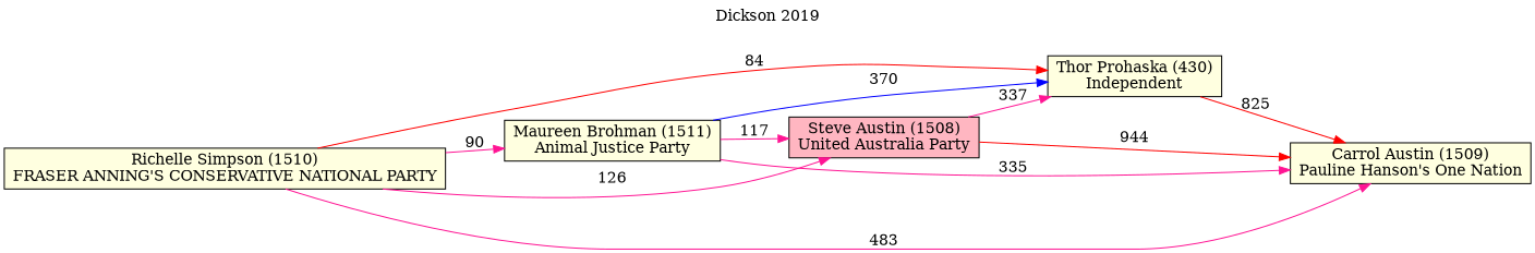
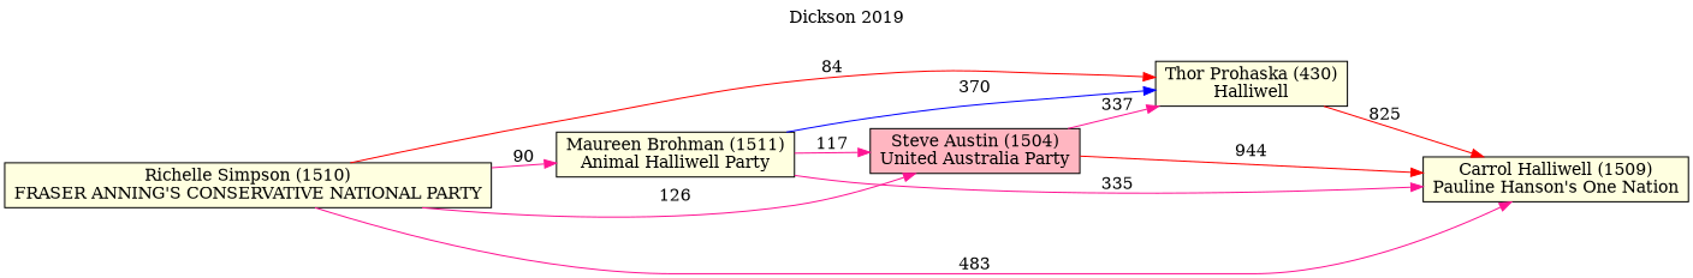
  digraph {
    label="Dickson 2019"
    labelloc=t
    mclimit=10
    rankdir=LR
    node [fillcolor=lightyellow shape=box style=filled]
    edge [color=deeppink]
-   n1 [label="Carrol Austin (1509)\nPauline Hanson's One Nation"]
-   n2 [label="Thor Prohaska (430)\nIndependent"]
-   n3 [fillcolor=lightpink label="Steve Austin (1508)\nUnited Australia Party"]
-   n4 [label="Maureen Brohman (1511)\nAnimal Justice Party"]
+   n1 [label="Carrol Halliwell (1509)\nPauline Hanson's One Nation"]
+   n2 [label="Thor Prohaska (430)\nHalliwell"]
+   n3 [fillcolor=lightpink label="Steve Austin (1504)\nUnited Australia Party"]
+   n4 [label="Maureen Brohman (1511)\nAnimal Halliwell Party"]
    n5 [label="Richelle Simpson (1510)\nFRASER ANNING'S CONSERVATIVE NATIONAL PARTY"]
    n2 -> n1 [color=red label=825]
    n3 -> n1 [color=red label=944]
    n3 -> n2 [label=337]
    n4 -> n1 [label=335]
    n4 -> n2 [color=blue label=370]
    n4 -> n3 [label=117]
    n5 -> n1 [label=483]
    n5 -> n2 [color=red label=84]
    n5 -> n3 [label=126]
    n5 -> n4 [label=90]
  }
